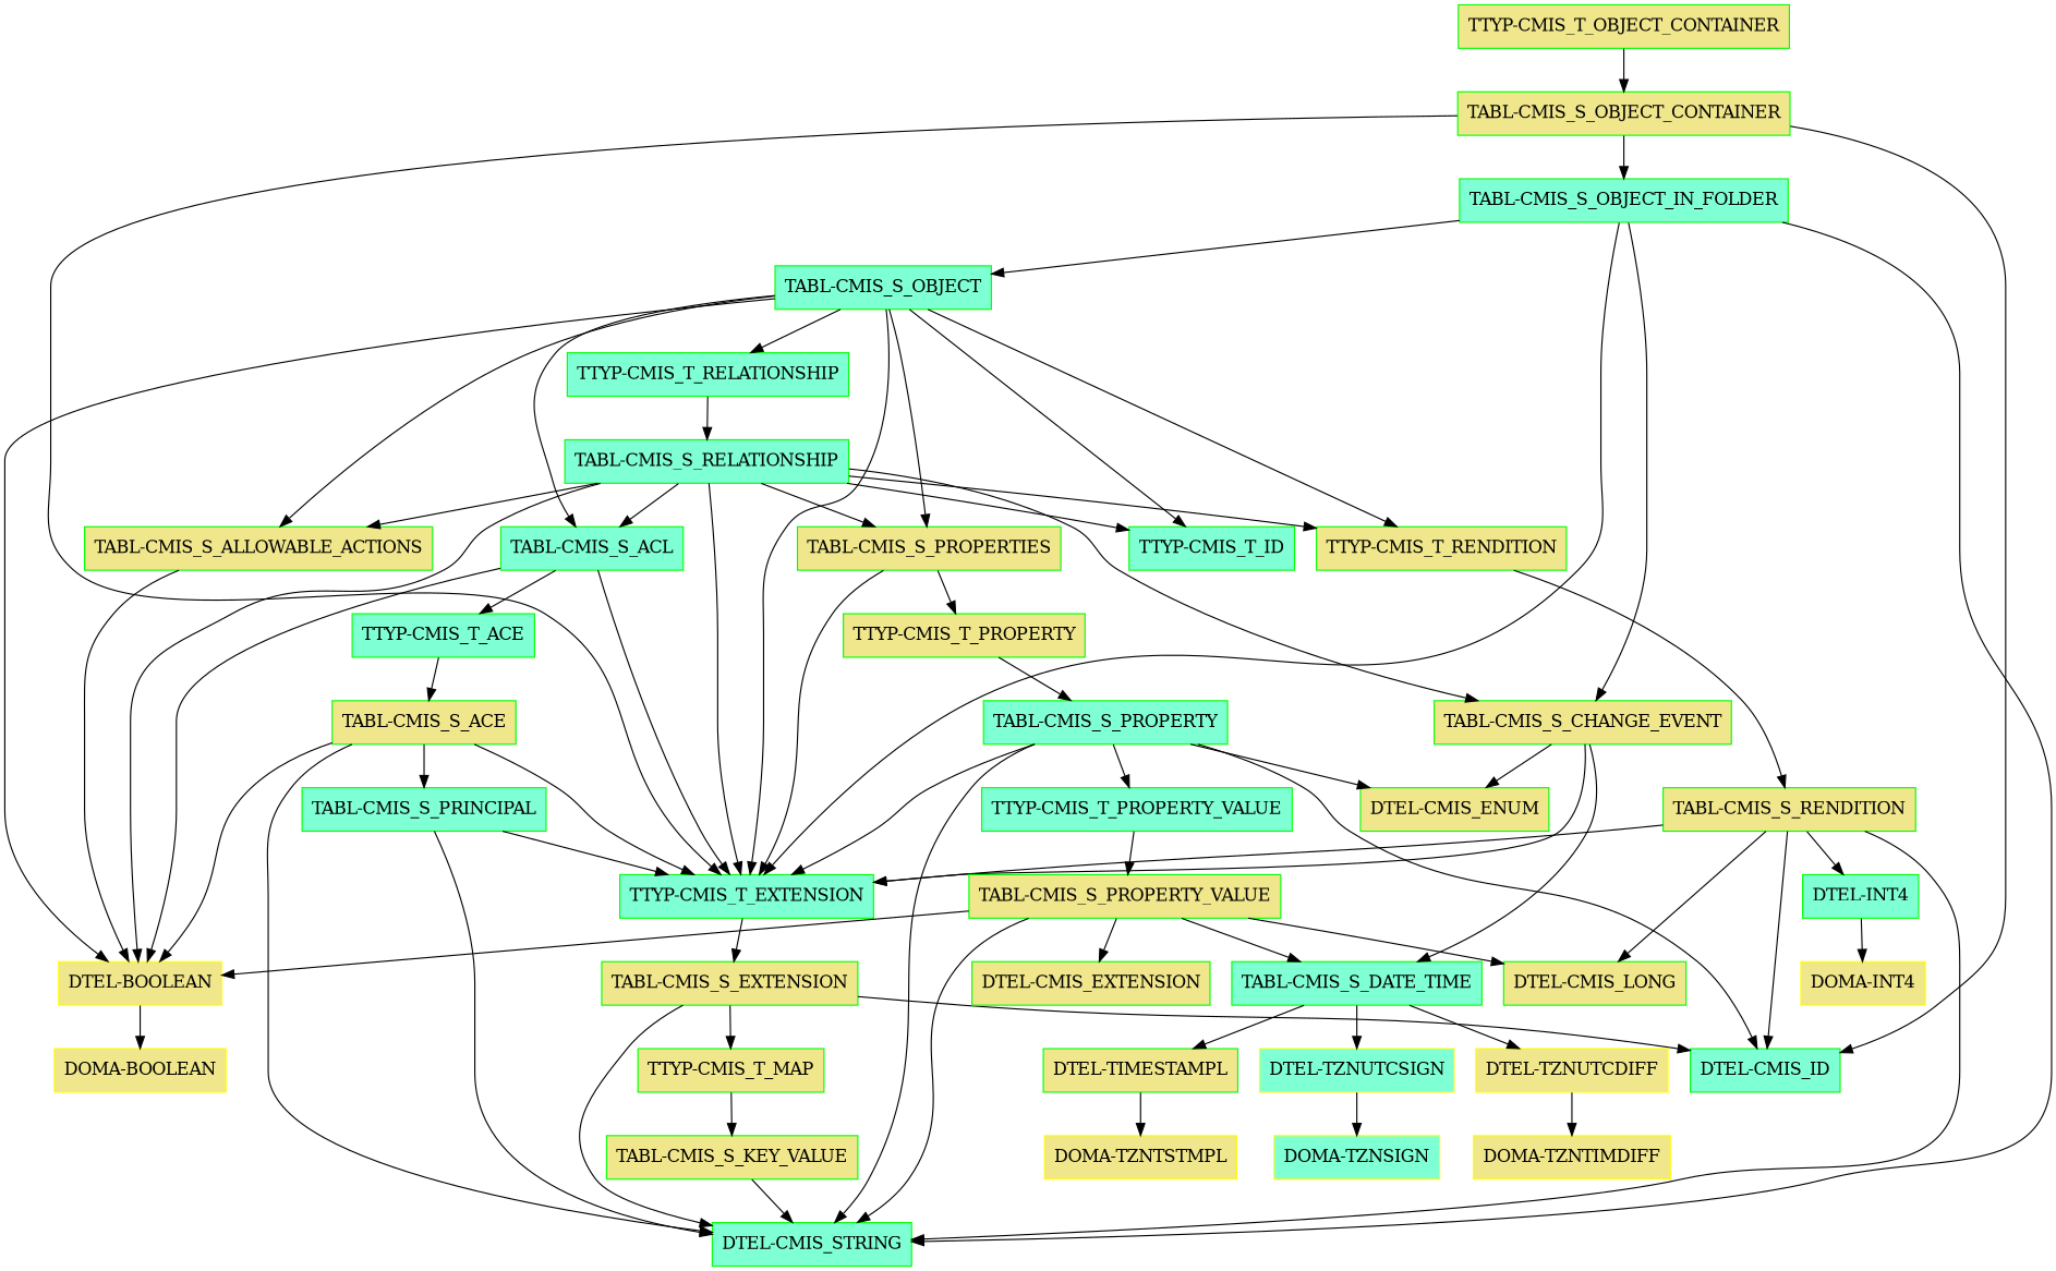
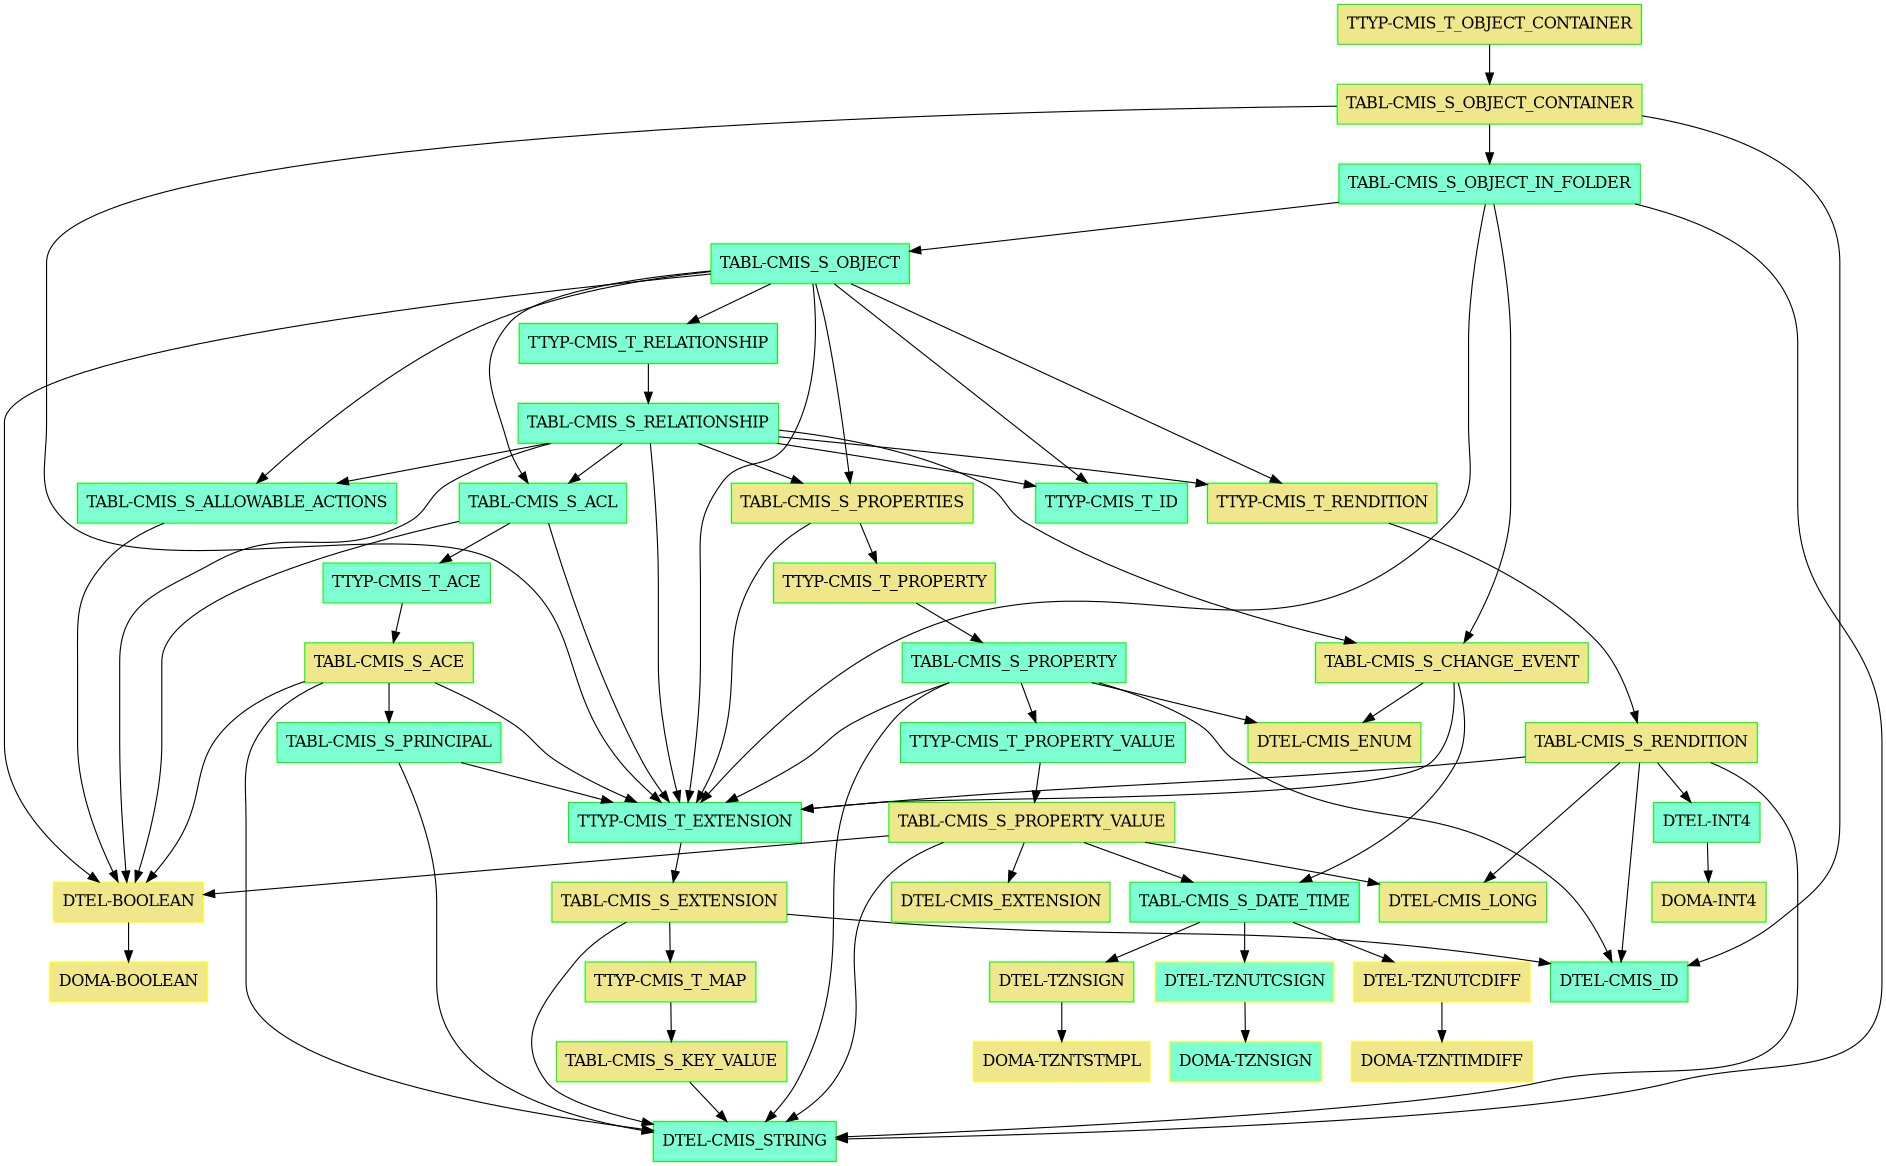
  digraph {
    node [color=green fillcolor=khaki shape=box style=filled]
    "TTYP-CMIS_T_OBJECT_CONTAINER"
    "TABL-CMIS_S_OBJECT_CONTAINER"
    "TTYP-CMIS_T_EXTENSION" [fillcolor=aquamarine]
    "DTEL-CMIS_ID" [fillcolor=aquamarine]
    "TABL-CMIS_S_OBJECT_IN_FOLDER" [fillcolor=aquamarine]
    "TABL-CMIS_S_EXTENSION"
    "DTEL-CMIS_STRING" [fillcolor=aquamarine]
    "TABL-CMIS_S_OBJECT" [fillcolor=aquamarine]
    "TABL-CMIS_S_CHANGE_EVENT"
    "TTYP-CMIS_T_MAP"
    "TABL-CMIS_S_KEY_VALUE"
    "TTYP-CMIS_T_RENDITION"
    "TTYP-CMIS_T_ID" [fillcolor=aquamarine]
    "DTEL-BOOLEAN" [color=yellow]
    "TABL-CMIS_S_ACL" [fillcolor=aquamarine]
    "TTYP-CMIS_T_RELATIONSHIP" [fillcolor=aquamarine]
-   "TABL-CMIS_S_ALLOWABLE_ACTIONS"
+   "TABL-CMIS_S_ALLOWABLE_ACTIONS" [fillcolor=aquamarine]
    "TABL-CMIS_S_PROPERTIES"
    "TABL-CMIS_S_RENDITION"
    "DOMA-BOOLEAN" [color=yellow]
    "TTYP-CMIS_T_ACE" [fillcolor=aquamarine]
    "TABL-CMIS_S_DATE_TIME" [fillcolor=aquamarine]
    "DTEL-CMIS_ENUM"
    "TABL-CMIS_S_RELATIONSHIP" [fillcolor=aquamarine]
    "TTYP-CMIS_T_PROPERTY"
    "DTEL-INT4" [fillcolor=aquamarine]
    "DTEL-CMIS_LONG"
-   "DOMA-INT4" [color=yellow]
+   "DOMA-INT4"
    "TABL-CMIS_S_ACE"
    "TABL-CMIS_S_PRINCIPAL" [fillcolor=aquamarine]
    "DTEL-TZNUTCSIGN" [color=yellow fillcolor=aquamarine]
    "DTEL-TZNUTCDIFF" [color=yellow]
-   "DTEL-TIMESTAMPL"
+   "DTEL-TIMESTAMPL" [label="DTEL-TZNSIGN"]
    "DOMA-TZNSIGN" [color=yellow fillcolor=aquamarine]
    "DOMA-TZNTIMDIFF" [color=yellow]
    "DOMA-TZNTSTMPL" [color=yellow]
    "TABL-CMIS_S_PROPERTY" [fillcolor=aquamarine]
    "TTYP-CMIS_T_PROPERTY_VALUE" [fillcolor=aquamarine]
    "TABL-CMIS_S_PROPERTY_VALUE"
    n40 [label="DTEL-CMIS_EXTENSION"]
    "TTYP-CMIS_T_OBJECT_CONTAINER" -> "TABL-CMIS_S_OBJECT_CONTAINER"
    "TABL-CMIS_S_OBJECT_CONTAINER" -> "TTYP-CMIS_T_EXTENSION"
    "TABL-CMIS_S_OBJECT_CONTAINER" -> "DTEL-CMIS_ID"
    "TABL-CMIS_S_OBJECT_CONTAINER" -> "TABL-CMIS_S_OBJECT_IN_FOLDER"
    "TTYP-CMIS_T_EXTENSION" -> "TABL-CMIS_S_EXTENSION"
    "TABL-CMIS_S_OBJECT_IN_FOLDER" -> "TTYP-CMIS_T_EXTENSION"
    "TABL-CMIS_S_OBJECT_IN_FOLDER" -> "DTEL-CMIS_STRING"
    "TABL-CMIS_S_OBJECT_IN_FOLDER" -> "TABL-CMIS_S_OBJECT"
    "TABL-CMIS_S_OBJECT_IN_FOLDER" -> "TABL-CMIS_S_CHANGE_EVENT"
    "TABL-CMIS_S_EXTENSION" -> "DTEL-CMIS_ID"
    "TABL-CMIS_S_EXTENSION" -> "DTEL-CMIS_STRING"
    "TABL-CMIS_S_EXTENSION" -> "TTYP-CMIS_T_MAP"
    "TABL-CMIS_S_OBJECT" -> "TTYP-CMIS_T_EXTENSION"
    "TABL-CMIS_S_OBJECT" -> "TTYP-CMIS_T_RENDITION"
    "TABL-CMIS_S_OBJECT" -> "TTYP-CMIS_T_ID"
    "TABL-CMIS_S_OBJECT" -> "DTEL-BOOLEAN"
    "TABL-CMIS_S_OBJECT" -> "TABL-CMIS_S_ACL"
    "TABL-CMIS_S_OBJECT" -> "TTYP-CMIS_T_RELATIONSHIP"
    "TABL-CMIS_S_OBJECT" -> "TABL-CMIS_S_ALLOWABLE_ACTIONS"
    "TABL-CMIS_S_OBJECT" -> "TABL-CMIS_S_PROPERTIES"
    "TABL-CMIS_S_CHANGE_EVENT" -> "TTYP-CMIS_T_EXTENSION"
    "TABL-CMIS_S_CHANGE_EVENT" -> "TABL-CMIS_S_DATE_TIME"
    "TABL-CMIS_S_CHANGE_EVENT" -> "DTEL-CMIS_ENUM"
    "TTYP-CMIS_T_MAP" -> "TABL-CMIS_S_KEY_VALUE"
    "TABL-CMIS_S_KEY_VALUE" -> "DTEL-CMIS_STRING"
    "TTYP-CMIS_T_RENDITION" -> "TABL-CMIS_S_RENDITION"
    "DTEL-BOOLEAN" -> "DOMA-BOOLEAN"
    "TABL-CMIS_S_ACL" -> "TTYP-CMIS_T_EXTENSION"
    "TABL-CMIS_S_ACL" -> "DTEL-BOOLEAN"
    "TABL-CMIS_S_ACL" -> "TTYP-CMIS_T_ACE"
    "TTYP-CMIS_T_RELATIONSHIP" -> "TABL-CMIS_S_RELATIONSHIP"
    "TABL-CMIS_S_ALLOWABLE_ACTIONS" -> "DTEL-BOOLEAN"
    "TABL-CMIS_S_PROPERTIES" -> "TTYP-CMIS_T_EXTENSION"
    "TABL-CMIS_S_PROPERTIES" -> "TTYP-CMIS_T_PROPERTY"
    "TABL-CMIS_S_RENDITION" -> "TTYP-CMIS_T_EXTENSION"
    "TABL-CMIS_S_RENDITION" -> "DTEL-CMIS_ID"
    "TABL-CMIS_S_RENDITION" -> "DTEL-CMIS_STRING"
    "TABL-CMIS_S_RENDITION" -> "DTEL-INT4"
    "TABL-CMIS_S_RENDITION" -> "DTEL-CMIS_LONG"
    "TTYP-CMIS_T_ACE" -> "TABL-CMIS_S_ACE"
    "TABL-CMIS_S_DATE_TIME" -> "DTEL-TZNUTCSIGN"
    "TABL-CMIS_S_DATE_TIME" -> "DTEL-TZNUTCDIFF"
    "TABL-CMIS_S_DATE_TIME" -> "DTEL-TIMESTAMPL"
    "TABL-CMIS_S_RELATIONSHIP" -> "TTYP-CMIS_T_EXTENSION"
    "TABL-CMIS_S_RELATIONSHIP" -> "TABL-CMIS_S_CHANGE_EVENT"
    "TABL-CMIS_S_RELATIONSHIP" -> "TTYP-CMIS_T_RENDITION"
    "TABL-CMIS_S_RELATIONSHIP" -> "TTYP-CMIS_T_ID"
    "TABL-CMIS_S_RELATIONSHIP" -> "DTEL-BOOLEAN"
    "TABL-CMIS_S_RELATIONSHIP" -> "TABL-CMIS_S_ACL"
    "TABL-CMIS_S_RELATIONSHIP" -> "TABL-CMIS_S_ALLOWABLE_ACTIONS"
    "TABL-CMIS_S_RELATIONSHIP" -> "TABL-CMIS_S_PROPERTIES"
    "TTYP-CMIS_T_PROPERTY" -> "TABL-CMIS_S_PROPERTY"
    "DTEL-INT4" -> "DOMA-INT4"
    "TABL-CMIS_S_ACE" -> "TTYP-CMIS_T_EXTENSION"
    "TABL-CMIS_S_ACE" -> "DTEL-CMIS_STRING"
    "TABL-CMIS_S_ACE" -> "DTEL-BOOLEAN"
    "TABL-CMIS_S_ACE" -> "TABL-CMIS_S_PRINCIPAL"
    "TABL-CMIS_S_PRINCIPAL" -> "TTYP-CMIS_T_EXTENSION"
    "TABL-CMIS_S_PRINCIPAL" -> "DTEL-CMIS_STRING"
    "DTEL-TZNUTCSIGN" -> "DOMA-TZNSIGN"
    "DTEL-TZNUTCDIFF" -> "DOMA-TZNTIMDIFF"
    "DTEL-TIMESTAMPL" -> "DOMA-TZNTSTMPL"
    "TABL-CMIS_S_PROPERTY" -> "TTYP-CMIS_T_EXTENSION"
    "TABL-CMIS_S_PROPERTY" -> "DTEL-CMIS_ID"
    "TABL-CMIS_S_PROPERTY" -> "DTEL-CMIS_STRING"
    "TABL-CMIS_S_PROPERTY" -> "DTEL-CMIS_ENUM"
    "TABL-CMIS_S_PROPERTY" -> "TTYP-CMIS_T_PROPERTY_VALUE"
    "TTYP-CMIS_T_PROPERTY_VALUE" -> "TABL-CMIS_S_PROPERTY_VALUE"
    "TABL-CMIS_S_PROPERTY_VALUE" -> "DTEL-CMIS_STRING"
    "TABL-CMIS_S_PROPERTY_VALUE" -> "DTEL-BOOLEAN"
    "TABL-CMIS_S_PROPERTY_VALUE" -> "TABL-CMIS_S_DATE_TIME"
    "TABL-CMIS_S_PROPERTY_VALUE" -> "DTEL-CMIS_LONG"
    "TABL-CMIS_S_PROPERTY_VALUE" -> n40
  }
